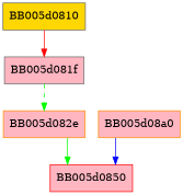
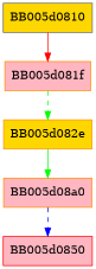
  digraph {
    splines=ortho
    node [color=gray40 fillcolor=lightpink shape=box style=filled]
    edge [color=green style=solid]
    BB005d0810 [fillcolor=gold]
-   BB005d081f
-   BB005d082e [color=darkorange]
+   BB005d081f [color=darkorange]
+   BB005d082e [color=darkorange fillcolor=gold]
    BB005d0850 [color=red]
    BB005d08a0 [color=darkorange]
    BB005d0810 -> BB005d081f [color=red]
    BB005d081f -> BB005d082e [style=dashed]
-   BB005d082e -> BB005d0850
-   BB005d08a0 -> BB005d0850 [color=blue]
+   BB005d082e -> BB005d08a0
+   BB005d08a0 -> BB005d0850 [color=blue style=dashed]
  }
